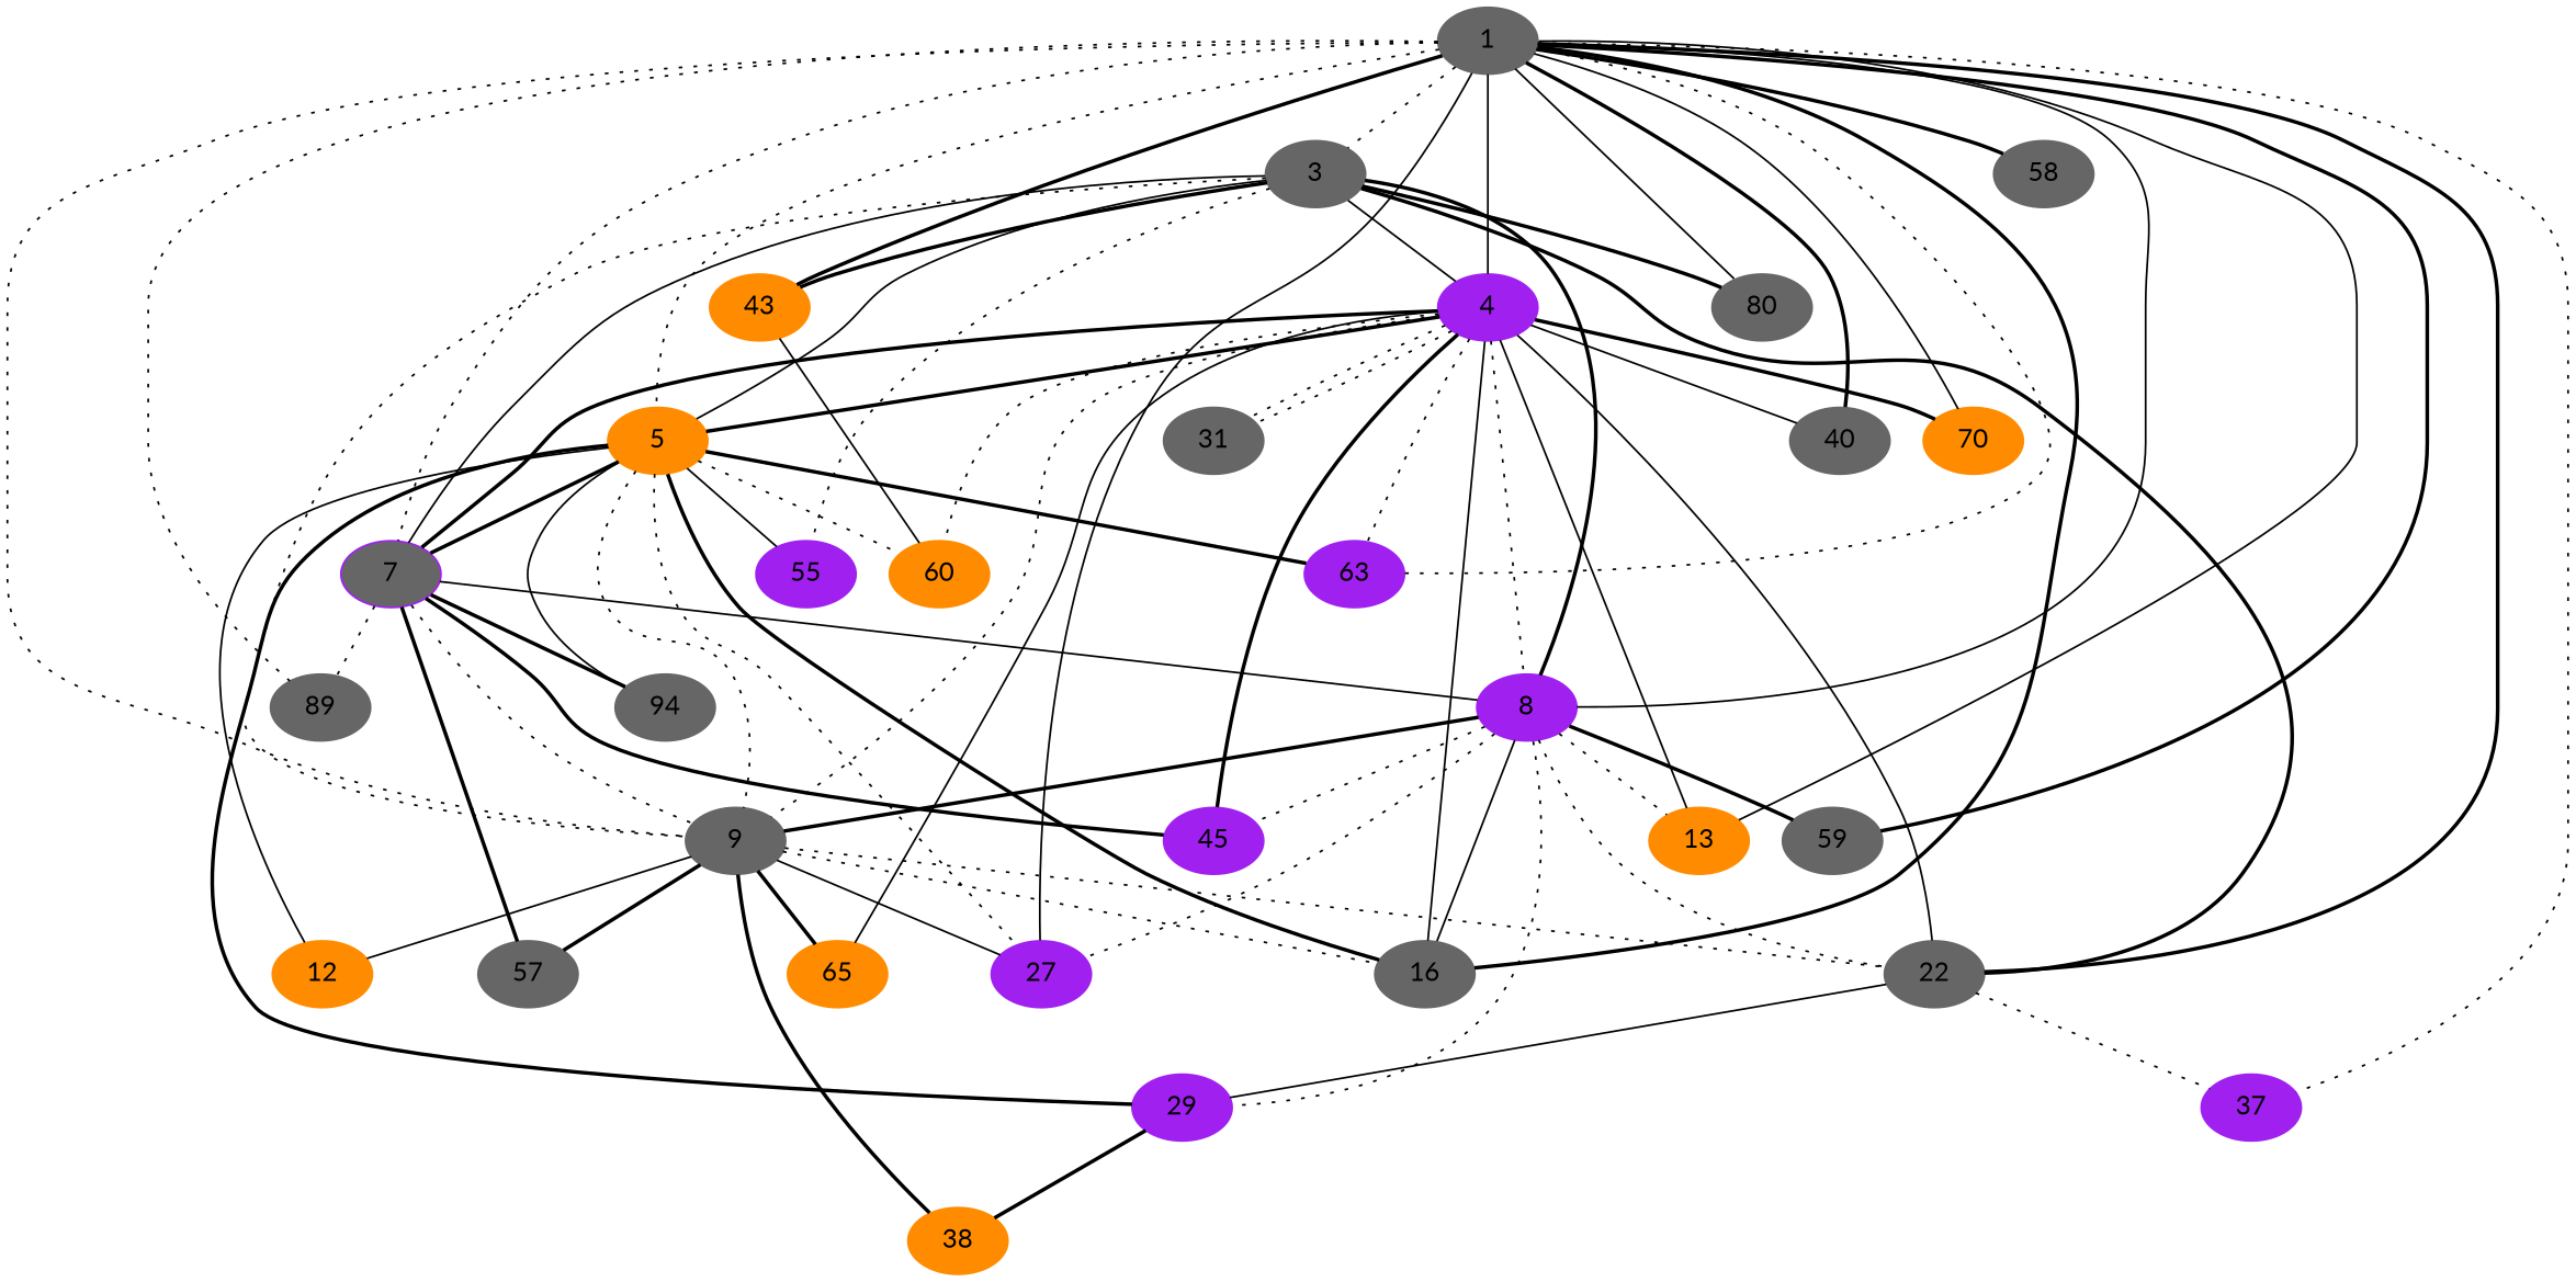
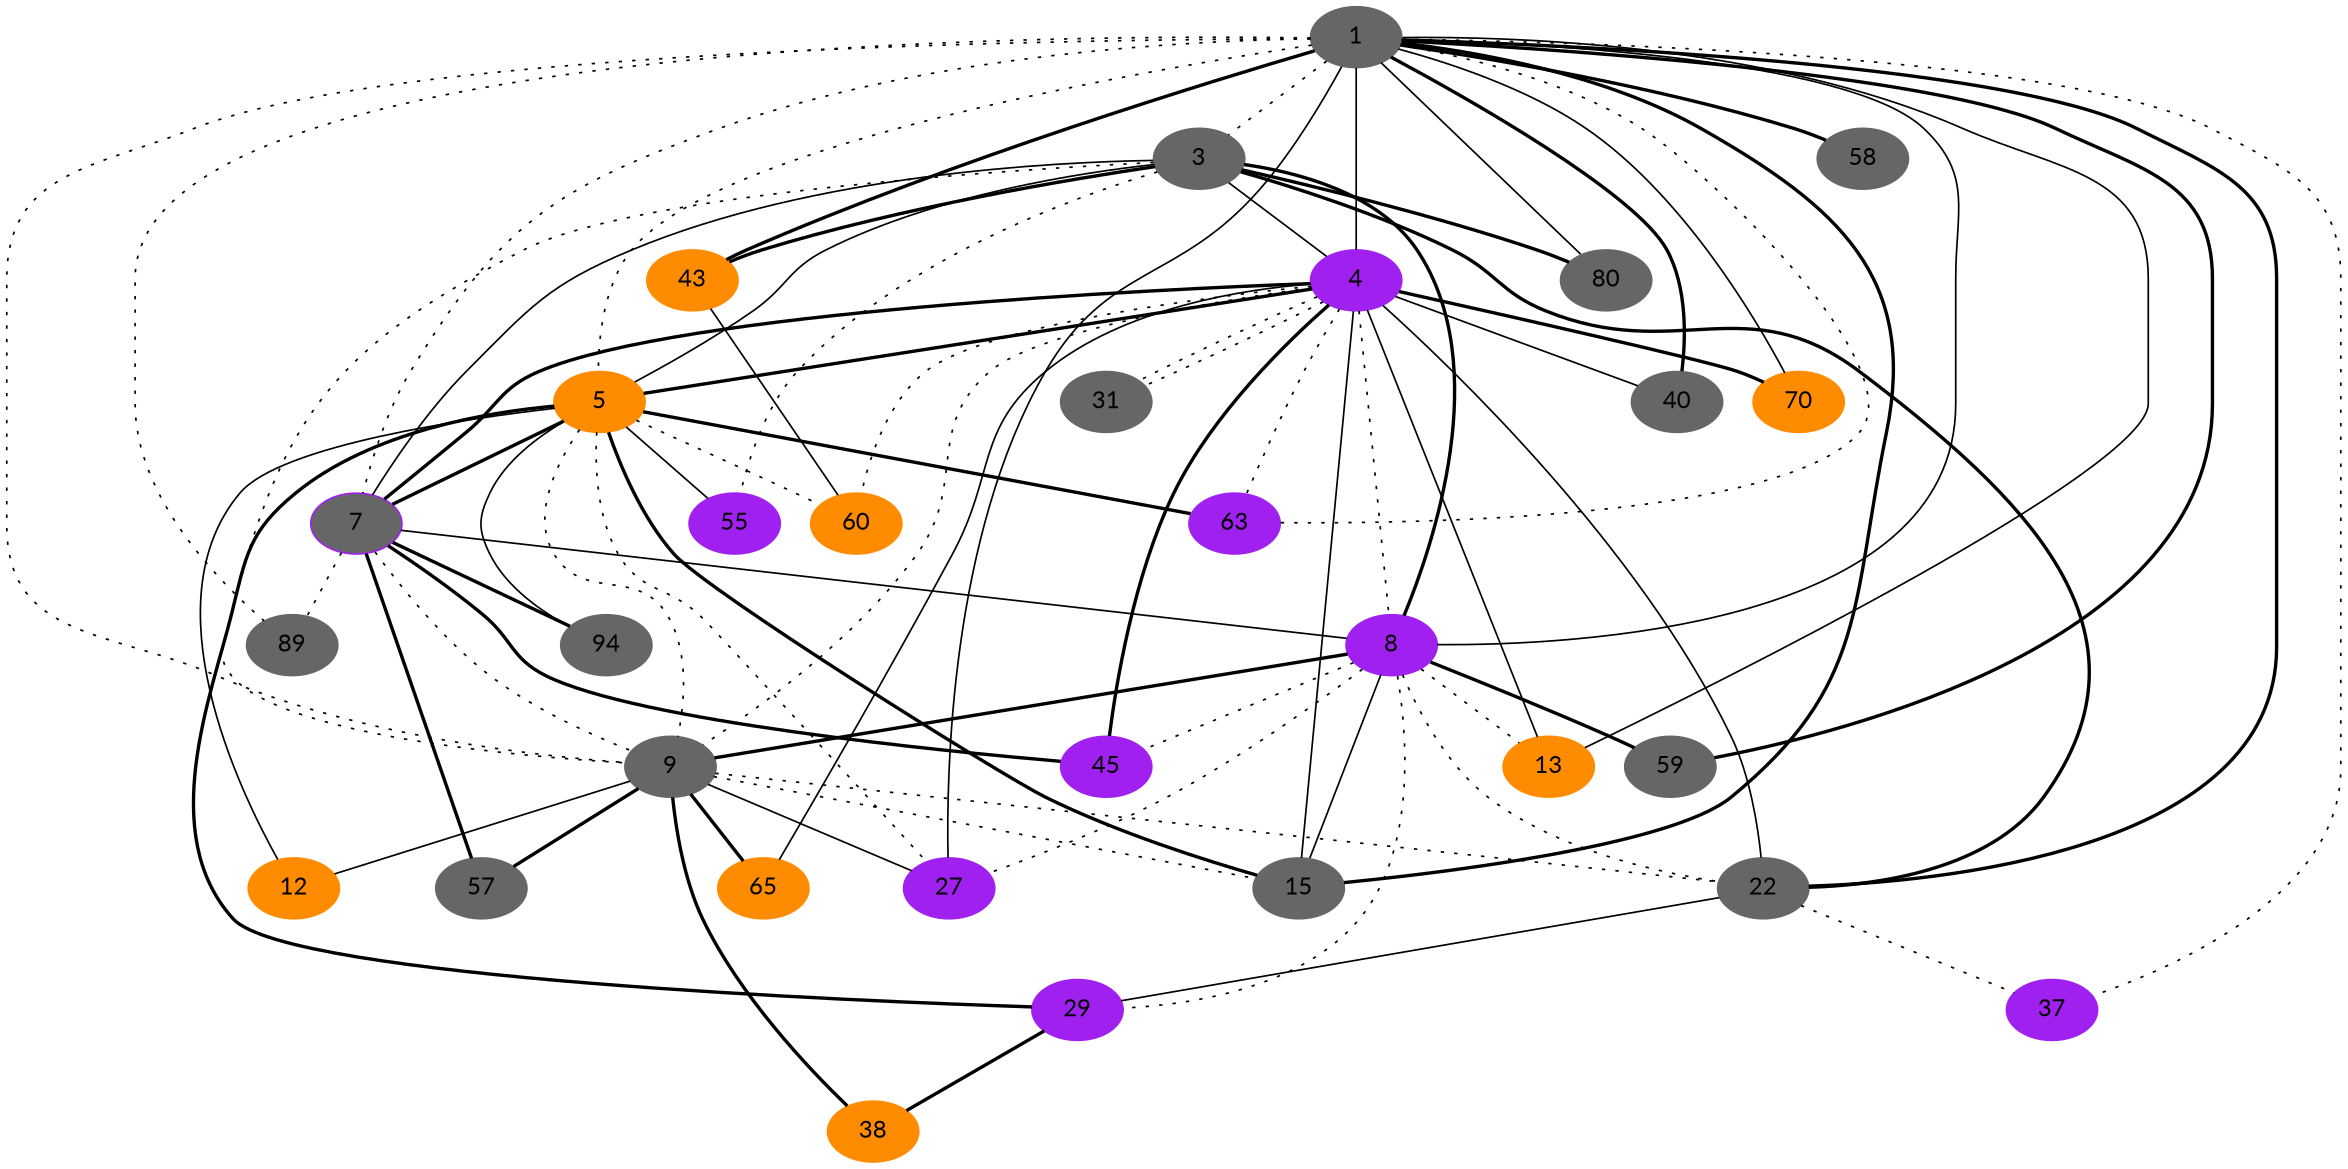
  graph {
    fontname=Lato
    node [color=gray40 fontname=Lato style=filled]
    edge [fontname=Lato style=dotted]
    1 [super="+2+75"]
    3 [super="+52+41"]
    4 [color=purple super="+46+26+14+6"]
    5 [color=darkorange super="+21+67+62"]
    7 [color=purple fillcolor=gray40]
    8 [color=purple super="+49+15+18+10+19+17+61"]
    9 [super="+83+44+71+24+51+33+11"]
    13 [color=darkorange super="+69"]
-   16 [super="+36+84+77"]
+   16 [super="+36+84+77" label=15]
    22 [super="+25"]
    27 [color=purple super="+47"]
    37 [color=purple]
    40
    43 [color=darkorange]
    58
    59
    63 [color=purple super="+79"]
    70 [color=darkorange]
    80
    89
    55 [color=purple]
    31
    45 [color=purple]
    60 [color=darkorange]
    65 [color=darkorange]
    12 [color=darkorange]
    29 [color=purple super="+99"]
    94
    57 [super="+91"]
    38 [color=darkorange]
    1 -- 3 [weight=6]
    1 -- 4 [style=solid weight=8]
    1 -- 5 [weight=4]
    1 -- 7 [weight=4]
    1 -- 8 [style=solid weight=9]
    1 -- 9 [weight=5]
    1 -- 13 [style=solid]
    1 -- 16 [style=bold weight=2]
    1 -- 22 [style=bold]
    1 -- 27 [style=solid]
    1 -- 37
    1 -- 40 [style=bold]
    1 -- 43 [style=bold]
    1 -- 58 [style=bold weight=2]
    1 -- 59 [style=bold]
    1 -- 63
    1 -- 70 [style=solid]
    1 -- 80 [style=solid]
    1 -- 89
    3 -- 4 [style=solid weight=3]
    3 -- 5 [style=solid weight=2]
    3 -- 7 [style=solid]
    3 -- 8 [style=bold weight=5]
    3 -- 9
    3 -- 22 [style=bold weight=2]
    3 -- 43 [style=bold]
    3 -- 80 [style=bold]
    3 -- 55
    4 -- 5 [style=bold weight=5]
    4 -- 7 [style=bold weight=2]
    4 -- 8 [weight=8]
    4 -- 9 [weight=2]
    4 -- 13 [style=solid]
    4 -- 16 [style=solid]
    4 -- 22 [style=solid weight=2]
    4 -- 40 [style=solid]
    4 -- 63
    4 -- 70 [style=bold]
    4 -- 31
    4 -- 31
    4 -- 45 [style=bold]
    4 -- 60
    4 -- 65 [style=solid]
    5 -- 7 [style=bold]
    5 -- 9
    5 -- 16 [style=bold]
    5 -- 27
    5 -- 63 [style=bold]
    5 -- 55 [style=solid]
    5 -- 60 [weight=5]
    5 -- 12 [style=solid]
    5 -- 29 [style=bold]
    5 -- 94 [style=solid]
    7 -- 8 [style=solid weight=3]
    7 -- 9 [weight=3]
    7 -- 89
    7 -- 45 [style=bold]
    7 -- 94 [style=bold]
    7 -- 57 [style=bold]
    8 -- 9 [style=bold weight=4]
    8 -- 13
    8 -- 16 [style=solid weight=2]
    8 -- 22 [weight=2]
    8 -- 27 [weight=2]
    8 -- 59 [style=bold]
    8 -- 45
    8 -- 29
    9 -- 16
    9 -- 22
    9 -- 27 [style=solid weight=2]
    9 -- 65 [style=bold weight=2]
    9 -- 12 [style=solid]
    9 -- 57 [style=bold]
    9 -- 38 [style=bold]
    22 -- 37
    22 -- 29 [style=solid]
    43 -- 60 [style=solid]
    29 -- 38 [style=bold]
  }
